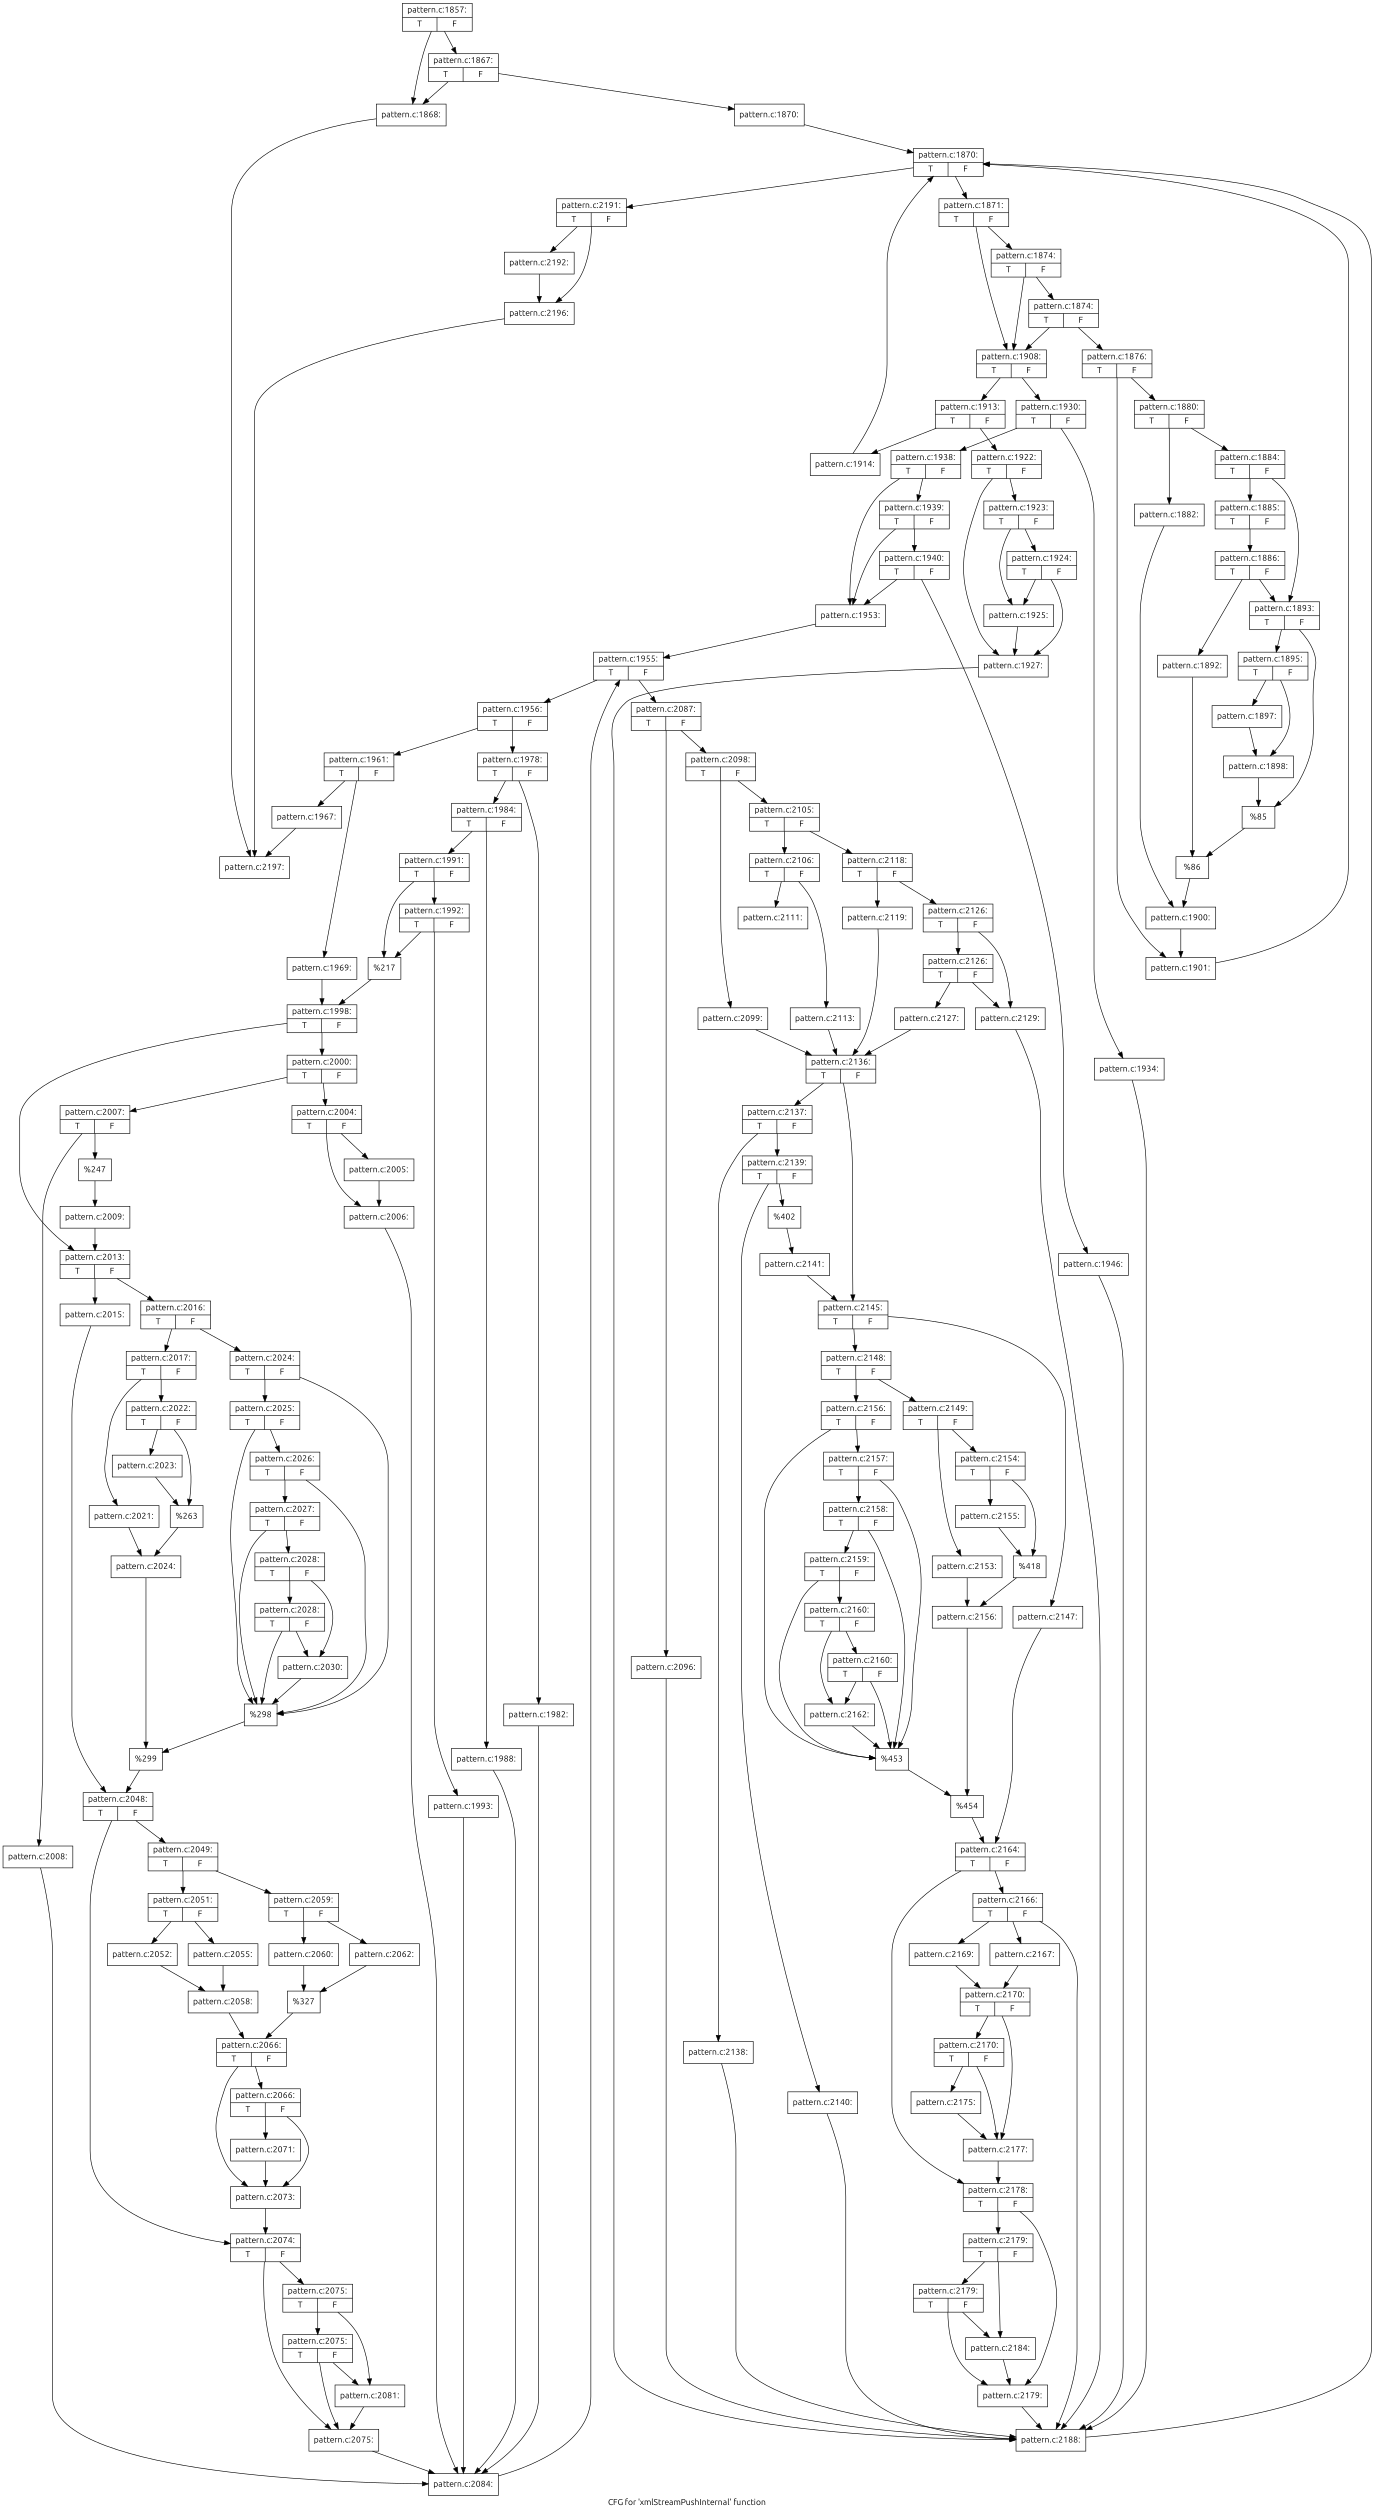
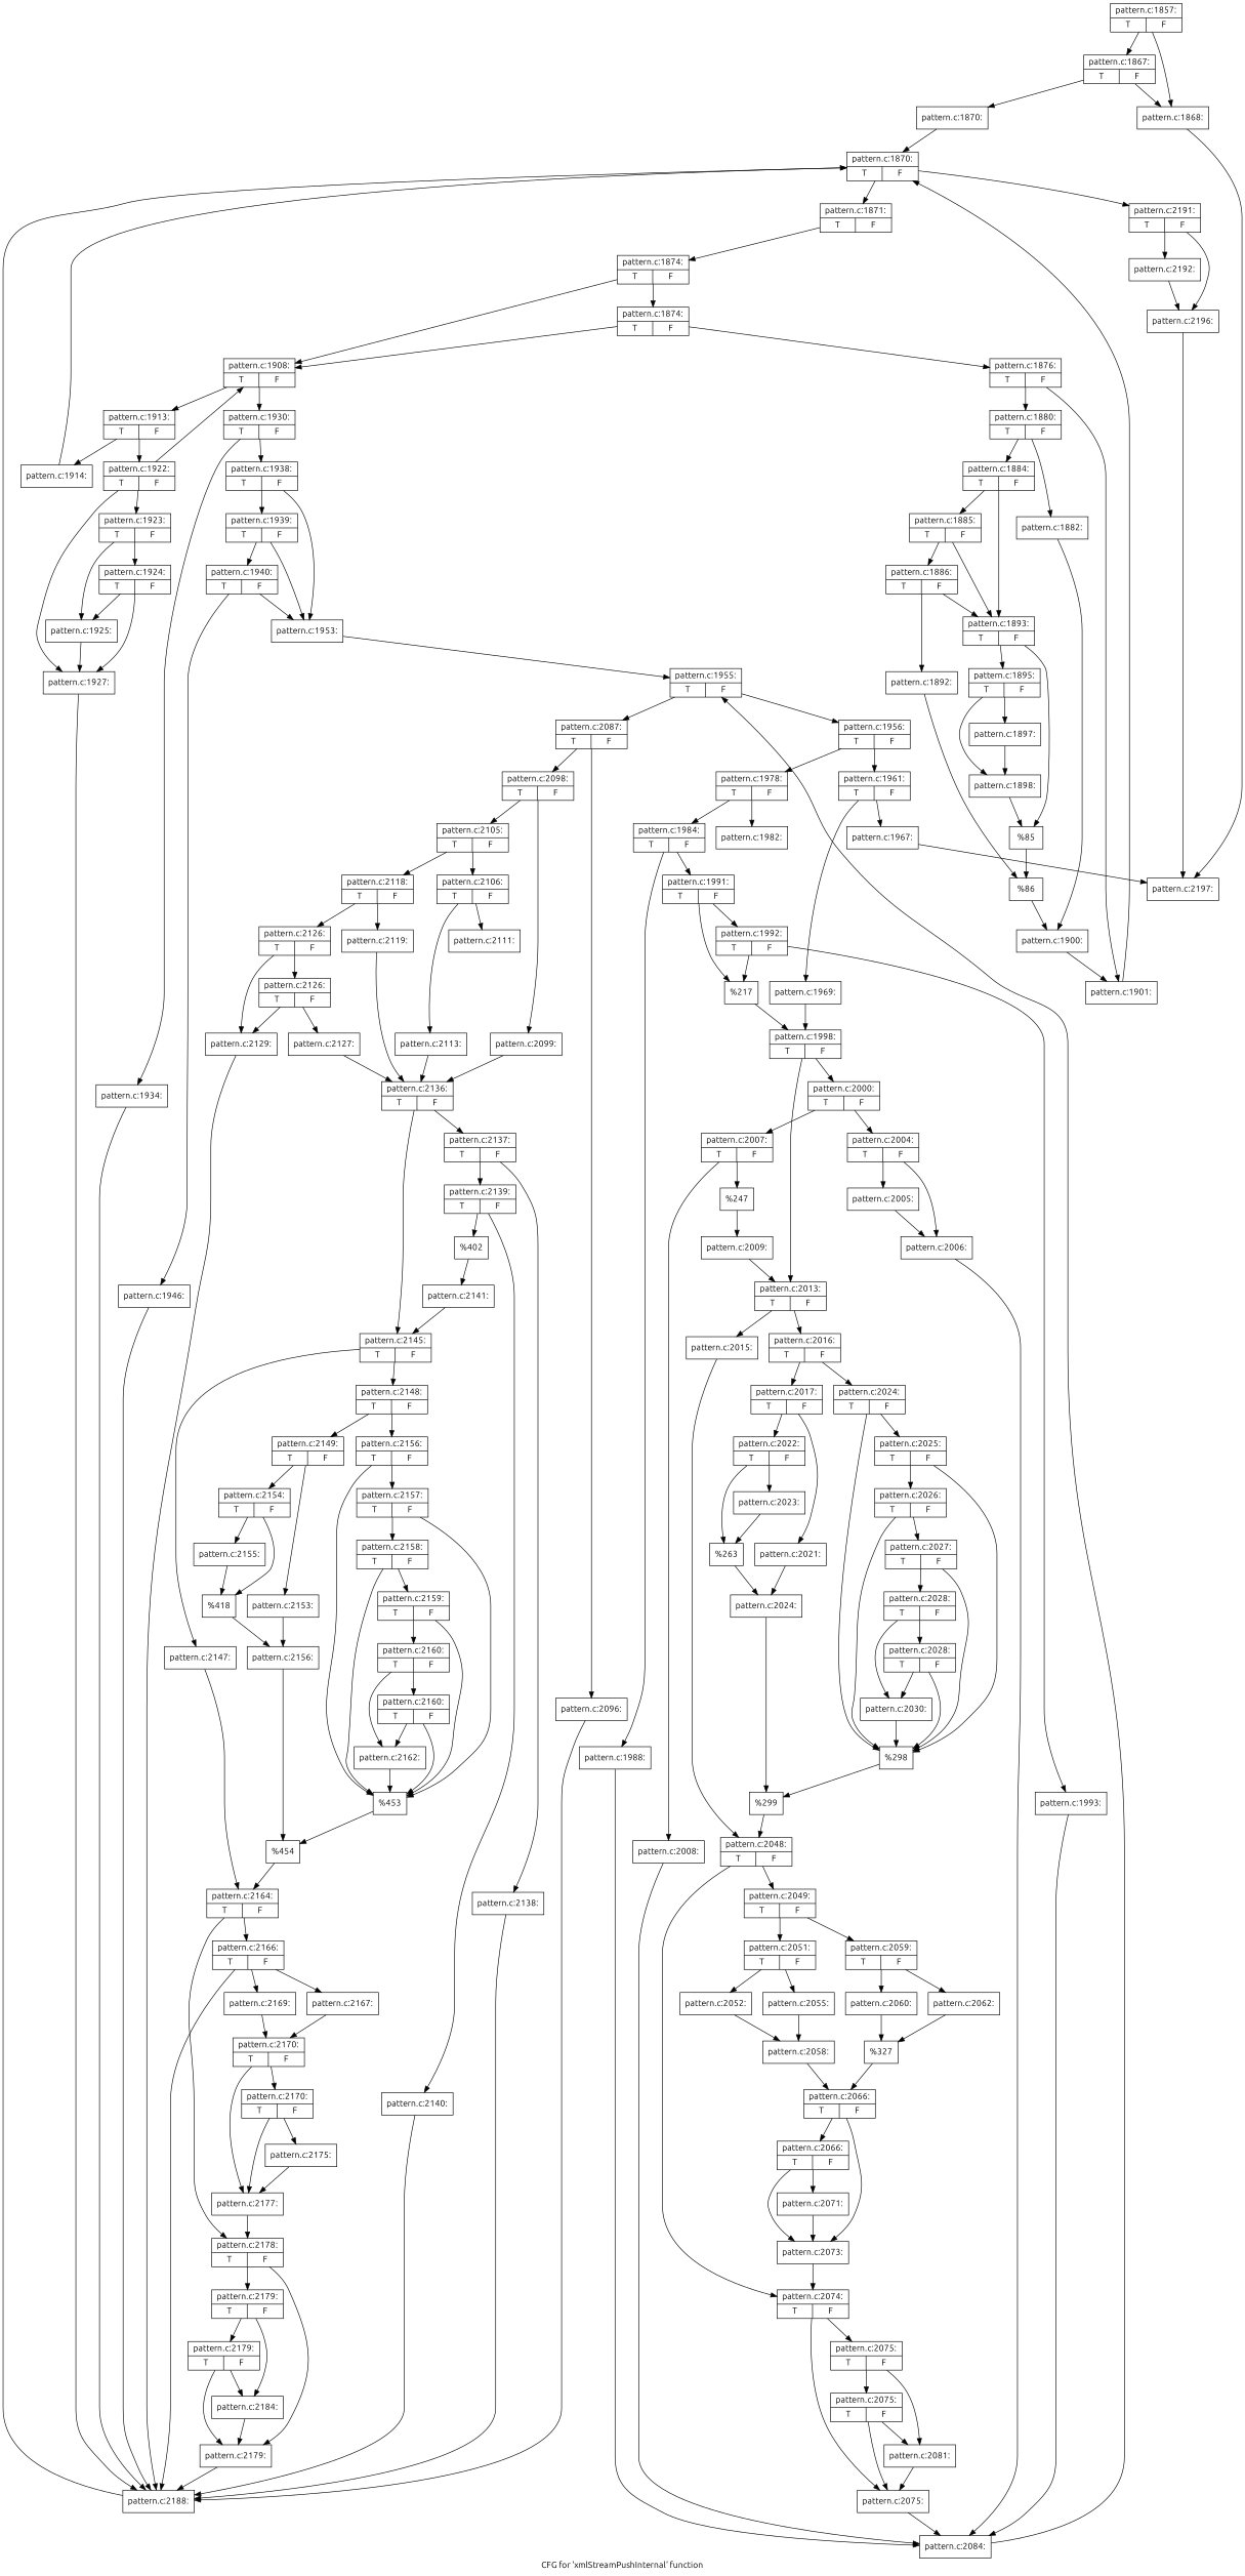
  digraph {
    fontname=Ubuntu
    label="CFG for 'xmlStreamPushInternal' function"
    node [fontname=Ubuntu shape=record]
    edge [fontname=Ubuntu]
    n1 [label="{pattern.c:1857:|{<s0>T|<s1>F}}"]
    n2 [label="{pattern.c:1868:}"]
    n3 [label="{pattern.c:1867:|{<s0>T|<s1>F}}"]
    n4 [label="{pattern.c:2197:}"]
    n5 [label="{pattern.c:1870:}"]
    n6 [label="{pattern.c:1870:|{<s0>T|<s1>F}}"]
    n7 [label="{pattern.c:1871:|{<s0>T|<s1>F}}"]
    n8 [label="{pattern.c:2191:|{<s0>T|<s1>F}}"]
    n9 [label="{pattern.c:1874:|{<s0>T|<s1>F}}"]
    n10 [label="{pattern.c:1908:|{<s0>T|<s1>F}}"]
    n11 [label="{pattern.c:2192:}"]
    n12 [label="{pattern.c:2196:}"]
    n13 [label="{pattern.c:1874:|{<s0>T|<s1>F}}"]
    n14 [label="{pattern.c:1913:|{<s0>T|<s1>F}}"]
    n15 [label="{pattern.c:1930:|{<s0>T|<s1>F}}"]
    n16 [label="{pattern.c:1876:|{<s0>T|<s1>F}}"]
    n17 [label="{pattern.c:1914:}"]
    n18 [label="{pattern.c:1922:|{<s0>T|<s1>F}}"]
    n19 [label="{pattern.c:1934:}"]
    n20 [label="{pattern.c:1938:|{<s0>T|<s1>F}}"]
    n21 [label="{pattern.c:1880:|{<s0>T|<s1>F}}"]
    n22 [label="{pattern.c:1901:}"]
    n23 [label="{pattern.c:1882:}"]
    n24 [label="{pattern.c:1884:|{<s0>T|<s1>F}}"]
    n25 [label="{pattern.c:1900:}"]
    n26 [label="{pattern.c:1885:|{<s0>T|<s1>F}}"]
    n27 [label="{pattern.c:1893:|{<s0>T|<s1>F}}"]
    n28 [label="{pattern.c:1886:|{<s0>T|<s1>F}}"]
    n29 [label="{pattern.c:1895:|{<s0>T|<s1>F}}"]
    n30 [label="{%85}"]
    n31 [label="{pattern.c:1892:}"]
    n32 [label="{pattern.c:1897:}"]
    n33 [label="{pattern.c:1898:}"]
    n34 [label="{%86}"]
    n35 [label="{pattern.c:1923:|{<s0>T|<s1>F}}"]
    n36 [label="{pattern.c:1927:}"]
    n37 [label="{pattern.c:2188:}"]
    n38 [label="{pattern.c:1939:|{<s0>T|<s1>F}}"]
    n39 [label="{pattern.c:1953:}"]
    n40 [label="{pattern.c:1925:}"]
    n41 [label="{pattern.c:1924:|{<s0>T|<s1>F}}"]
    n42 [label="{pattern.c:1940:|{<s0>T|<s1>F}}"]
    n43 [label="{pattern.c:1955:|{<s0>T|<s1>F}}"]
    n44 [label="{pattern.c:1946:}"]
    n45 [label="{pattern.c:1956:|{<s0>T|<s1>F}}"]
    n46 [label="{pattern.c:2087:|{<s0>T|<s1>F}}"]
    n47 [label="{pattern.c:1961:|{<s0>T|<s1>F}}"]
    n48 [label="{pattern.c:1978:|{<s0>T|<s1>F}}"]
    n49 [label="{pattern.c:2096:}"]
    n50 [label="{pattern.c:2098:|{<s0>T|<s1>F}}"]
    n51 [label="{pattern.c:1967:}"]
    n52 [label="{pattern.c:1969:}"]
    n53 [label="{pattern.c:1982:}"]
    n54 [label="{pattern.c:1984:|{<s0>T|<s1>F}}"]
    n55 [label="{pattern.c:2105:|{<s0>T|<s1>F}}"]
    n56 [label="{pattern.c:2099:}"]
    n57 [label="{pattern.c:1998:|{<s0>T|<s1>F}}"]
    n58 [label="{pattern.c:2084:}"]
    n59 [label="{pattern.c:1988:}"]
    n60 [label="{pattern.c:1991:|{<s0>T|<s1>F}}"]
    n61 [label="{pattern.c:2000:|{<s0>T|<s1>F}}"]
    n62 [label="{pattern.c:2013:|{<s0>T|<s1>F}}"]
    n63 [label="{pattern.c:2004:|{<s0>T|<s1>F}}"]
    n64 [label="{pattern.c:2007:|{<s0>T|<s1>F}}"]
    n65 [label="{pattern.c:2015:}"]
    n66 [label="{pattern.c:2016:|{<s0>T|<s1>F}}"]
    n67 [label="{pattern.c:1992:|{<s0>T|<s1>F}}"]
    n68 [label="{%217}"]
    n69 [label="{pattern.c:1993:}"]
    n70 [label="{pattern.c:2005:}"]
    n71 [label="{pattern.c:2006:}"]
    n72 [label="{pattern.c:2008:}"]
    n73 [label="{%247}"]
    n74 [label="{pattern.c:2048:|{<s0>T|<s1>F}}"]
    n75 [label="{pattern.c:2017:|{<s0>T|<s1>F}}"]
    n76 [label="{pattern.c:2024:|{<s0>T|<s1>F}}"]
    n77 [label="{pattern.c:2009:}"]
    n78 [label="{pattern.c:2049:|{<s0>T|<s1>F}}"]
    n79 [label="{pattern.c:2074:|{<s0>T|<s1>F}}"]
    n80 [label="{pattern.c:2021:}"]
    n81 [label="{pattern.c:2022:|{<s0>T|<s1>F}}"]
    n82 [label="{pattern.c:2025:|{<s0>T|<s1>F}}"]
    n83 [label="{%298}"]
    n84 [label="{pattern.c:2051:|{<s0>T|<s1>F}}"]
    n85 [label="{pattern.c:2059:|{<s0>T|<s1>F}}"]
    n86 [label="{pattern.c:2075:|{<s0>T|<s1>F}}"]
    n87 [label="{pattern.c:2075:}"]
    n88 [label="{pattern.c:2024:}"]
    n89 [label="{pattern.c:2023:}"]
    n90 [label="{%263}"]
    n91 [label="{pattern.c:2026:|{<s0>T|<s1>F}}"]
    n92 [label="{%299}"]
    n93 [label="{pattern.c:2027:|{<s0>T|<s1>F}}"]
    n94 [label="{pattern.c:2028:|{<s0>T|<s1>F}}"]
    n95 [label="{pattern.c:2030:}"]
    n96 [label="{pattern.c:2028:|{<s0>T|<s1>F}}"]
    n97 [label="{pattern.c:2052:}"]
    n98 [label="{pattern.c:2055:}"]
    n99 [label="{pattern.c:2060:}"]
    n100 [label="{pattern.c:2062:}"]
    n101 [label="{pattern.c:2075:|{<s0>T|<s1>F}}"]
    n102 [label="{pattern.c:2081:}"]
    n103 [label="{pattern.c:2058:}"]
    n104 [label="{%327}"]
    n105 [label="{pattern.c:2066:|{<s0>T|<s1>F}}"]
    n106 [label="{pattern.c:2066:|{<s0>T|<s1>F}}"]
    n107 [label="{pattern.c:2073:}"]
    n108 [label="{pattern.c:2071:}"]
    n109 [label="{pattern.c:2106:|{<s0>T|<s1>F}}"]
    n110 [label="{pattern.c:2118:|{<s0>T|<s1>F}}"]
    n111 [label="{pattern.c:2136:|{<s0>T|<s1>F}}"]
    n112 [label="{pattern.c:2111:}"]
    n113 [label="{pattern.c:2113:}"]
    n114 [label="{pattern.c:2119:}"]
    n115 [label="{pattern.c:2126:|{<s0>T|<s1>F}}"]
    n116 [label="{pattern.c:2137:|{<s0>T|<s1>F}}"]
    n117 [label="{pattern.c:2145:|{<s0>T|<s1>F}}"]
    n118 [label="{pattern.c:2126:|{<s0>T|<s1>F}}"]
    n119 [label="{pattern.c:2129:}"]
    n120 [label="{pattern.c:2138:}"]
    n121 [label="{pattern.c:2139:|{<s0>T|<s1>F}}"]
    n122 [label="{pattern.c:2147:}"]
    n123 [label="{pattern.c:2148:|{<s0>T|<s1>F}}"]
    n124 [label="{pattern.c:2127:}"]
    n125 [label="{pattern.c:2140:}"]
    n126 [label="{%402}"]
    n127 [label="{pattern.c:2164:|{<s0>T|<s1>F}}"]
    n128 [label="{pattern.c:2149:|{<s0>T|<s1>F}}"]
    n129 [label="{pattern.c:2156:|{<s0>T|<s1>F}}"]
    n130 [label="{pattern.c:2141:}"]
    n131 [label="{pattern.c:2166:|{<s0>T|<s1>F}}"]
    n132 [label="{pattern.c:2178:|{<s0>T|<s1>F}}"]
    n133 [label="{pattern.c:2153:}"]
    n134 [label="{pattern.c:2154:|{<s0>T|<s1>F}}"]
    n135 [label="{pattern.c:2157:|{<s0>T|<s1>F}}"]
    n136 [label="{%453}"]
    n137 [label="{pattern.c:2167:}"]
    n138 [label="{pattern.c:2169:}"]
    n139 [label="{pattern.c:2179:|{<s0>T|<s1>F}}"]
    n140 [label="{pattern.c:2179:}"]
    n141 [label="{pattern.c:2156:}"]
    n142 [label="{pattern.c:2155:}"]
    n143 [label="{%418}"]
    n144 [label="{pattern.c:2158:|{<s0>T|<s1>F}}"]
    n145 [label="{%454}"]
    n146 [label="{pattern.c:2159:|{<s0>T|<s1>F}}"]
    n147 [label="{pattern.c:2160:|{<s0>T|<s1>F}}"]
    n148 [label="{pattern.c:2162:}"]
    n149 [label="{pattern.c:2160:|{<s0>T|<s1>F}}"]
    n150 [label="{pattern.c:2170:|{<s0>T|<s1>F}}"]
    n151 [label="{pattern.c:2179:|{<s0>T|<s1>F}}"]
    n152 [label="{pattern.c:2184:}"]
    n153 [label="{pattern.c:2170:|{<s0>T|<s1>F}}"]
    n154 [label="{pattern.c:2177:}"]
    n155 [label="{pattern.c:2175:}"]
    n1 -> n2
    n1 -> n3
    n2 -> n4
    n3 -> n2
    n3 -> n5
    n5 -> n6
    n6 -> n7
    n6 -> n8
    n7 -> n9
-   n7 -> n10
+   n18 -> n10
    n8 -> n11
    n8 -> n12
    n9 -> n10
    n9 -> n13
    n10 -> n14
    n10 -> n15
    n11 -> n12
    n12 -> n4
    n13 -> n10
    n13 -> n16
    n14 -> n17
    n14 -> n18
    n15 -> n19
    n15 -> n20
    n16 -> n21
    n16 -> n22
    n17 -> n6
    n18 -> n35
    n18 -> n36
    n19 -> n37
    n20 -> n38
    n20 -> n39
    n21 -> n23
    n21 -> n24
    n22 -> n6
    n23 -> n25
    n24 -> n26
    n24 -> n27
    n25 -> n22
+   n26 -> n27
    n26 -> n28
    n27 -> n29
    n27 -> n30
    n28 -> n27
    n28 -> n31
    n29 -> n32
    n29 -> n33
    n30 -> n34
    n31 -> n34
    n32 -> n33
    n33 -> n30
    n34 -> n25
    n35 -> n40
    n35 -> n41
    n36 -> n37
    n37 -> n6
    n38 -> n39
    n38 -> n42
    n39 -> n43
    n40 -> n36
    n41 -> n36
    n41 -> n40
    n42 -> n39
    n42 -> n44
    n43 -> n45
    n43 -> n46
    n44 -> n37
    n45 -> n47
    n45 -> n48
    n46 -> n49
    n46 -> n50
    n47 -> n51
    n47 -> n52
    n48 -> n53
    n48 -> n54
    n49 -> n37
    n50 -> n55
    n50 -> n56
    n51 -> n4
    n52 -> n57
-   n53 -> n58
    n54 -> n59
    n54 -> n60
    n55 -> n109
    n55 -> n110
    n56 -> n111
    n57 -> n61
    n57 -> n62
    n58 -> n43
    n59 -> n58
    n60 -> n67
    n60 -> n68
    n61 -> n63
    n61 -> n64
    n62 -> n65
    n62 -> n66
    n63 -> n70
    n63 -> n71
    n64 -> n72
    n64 -> n73
    n65 -> n74
    n66 -> n75
    n66 -> n76
    n67 -> n68
    n67 -> n69
    n68 -> n57
    n69 -> n58
    n70 -> n71
    n71 -> n58
    n72 -> n58
    n73 -> n77
    n74 -> n78
    n74 -> n79
    n75 -> n80
    n75 -> n81
    n76 -> n82
    n76 -> n83
    n77 -> n62
    n78 -> n84
    n78 -> n85
    n79 -> n86
    n79 -> n87
    n80 -> n88
    n81 -> n89
    n81 -> n90
    n82 -> n83
    n82 -> n91
    n83 -> n92
    n84 -> n97
    n84 -> n98
    n85 -> n99
    n85 -> n100
    n86 -> n101
    n86 -> n102
    n87 -> n58
    n88 -> n92
    n89 -> n90
    n90 -> n88
    n91 -> n83
    n91 -> n93
    n92 -> n74
    n93 -> n83
    n93 -> n94
    n94 -> n95
    n94 -> n96
    n95 -> n83
    n96 -> n83
    n96 -> n95
    n97 -> n103
    n98 -> n103
    n99 -> n104
    n100 -> n104
    n101 -> n87
    n101 -> n102
    n102 -> n87
    n103 -> n105
    n104 -> n105
    n105 -> n106
    n105 -> n107
    n106 -> n107
    n106 -> n108
    n107 -> n79
    n108 -> n107
    n109 -> n112
    n109 -> n113
    n110 -> n114
    n110 -> n115
    n111 -> n116
    n111 -> n117
    n113 -> n111
    n114 -> n111
    n115 -> n118
    n115 -> n119
    n116 -> n120
    n116 -> n121
    n117 -> n122
    n117 -> n123
    n118 -> n119
    n118 -> n124
    n119 -> n37
    n120 -> n37
    n121 -> n125
    n121 -> n126
    n122 -> n127
    n123 -> n128
    n123 -> n129
    n124 -> n111
    n125 -> n37
    n126 -> n130
    n127 -> n131
    n127 -> n132
    n128 -> n133
    n128 -> n134
    n129 -> n135
    n129 -> n136
    n130 -> n117
    n131 -> n37
    n131 -> n137
    n131 -> n138
    n132 -> n139
    n132 -> n140
    n133 -> n141
    n134 -> n142
    n134 -> n143
    n135 -> n136
    n135 -> n144
    n136 -> n145
    n137 -> n150
    n138 -> n150
    n139 -> n151
    n139 -> n152
    n140 -> n37
    n141 -> n145
    n142 -> n143
    n143 -> n141
    n144 -> n136
    n144 -> n146
    n145 -> n127
    n146 -> n136
    n146 -> n147
    n147 -> n148
    n147 -> n149
    n148 -> n136
    n149 -> n136
    n149 -> n148
    n150 -> n153
    n150 -> n154
    n151 -> n140
    n151 -> n152
    n152 -> n140
    n153 -> n154
    n153 -> n155
    n154 -> n132
    n155 -> n154
  }
